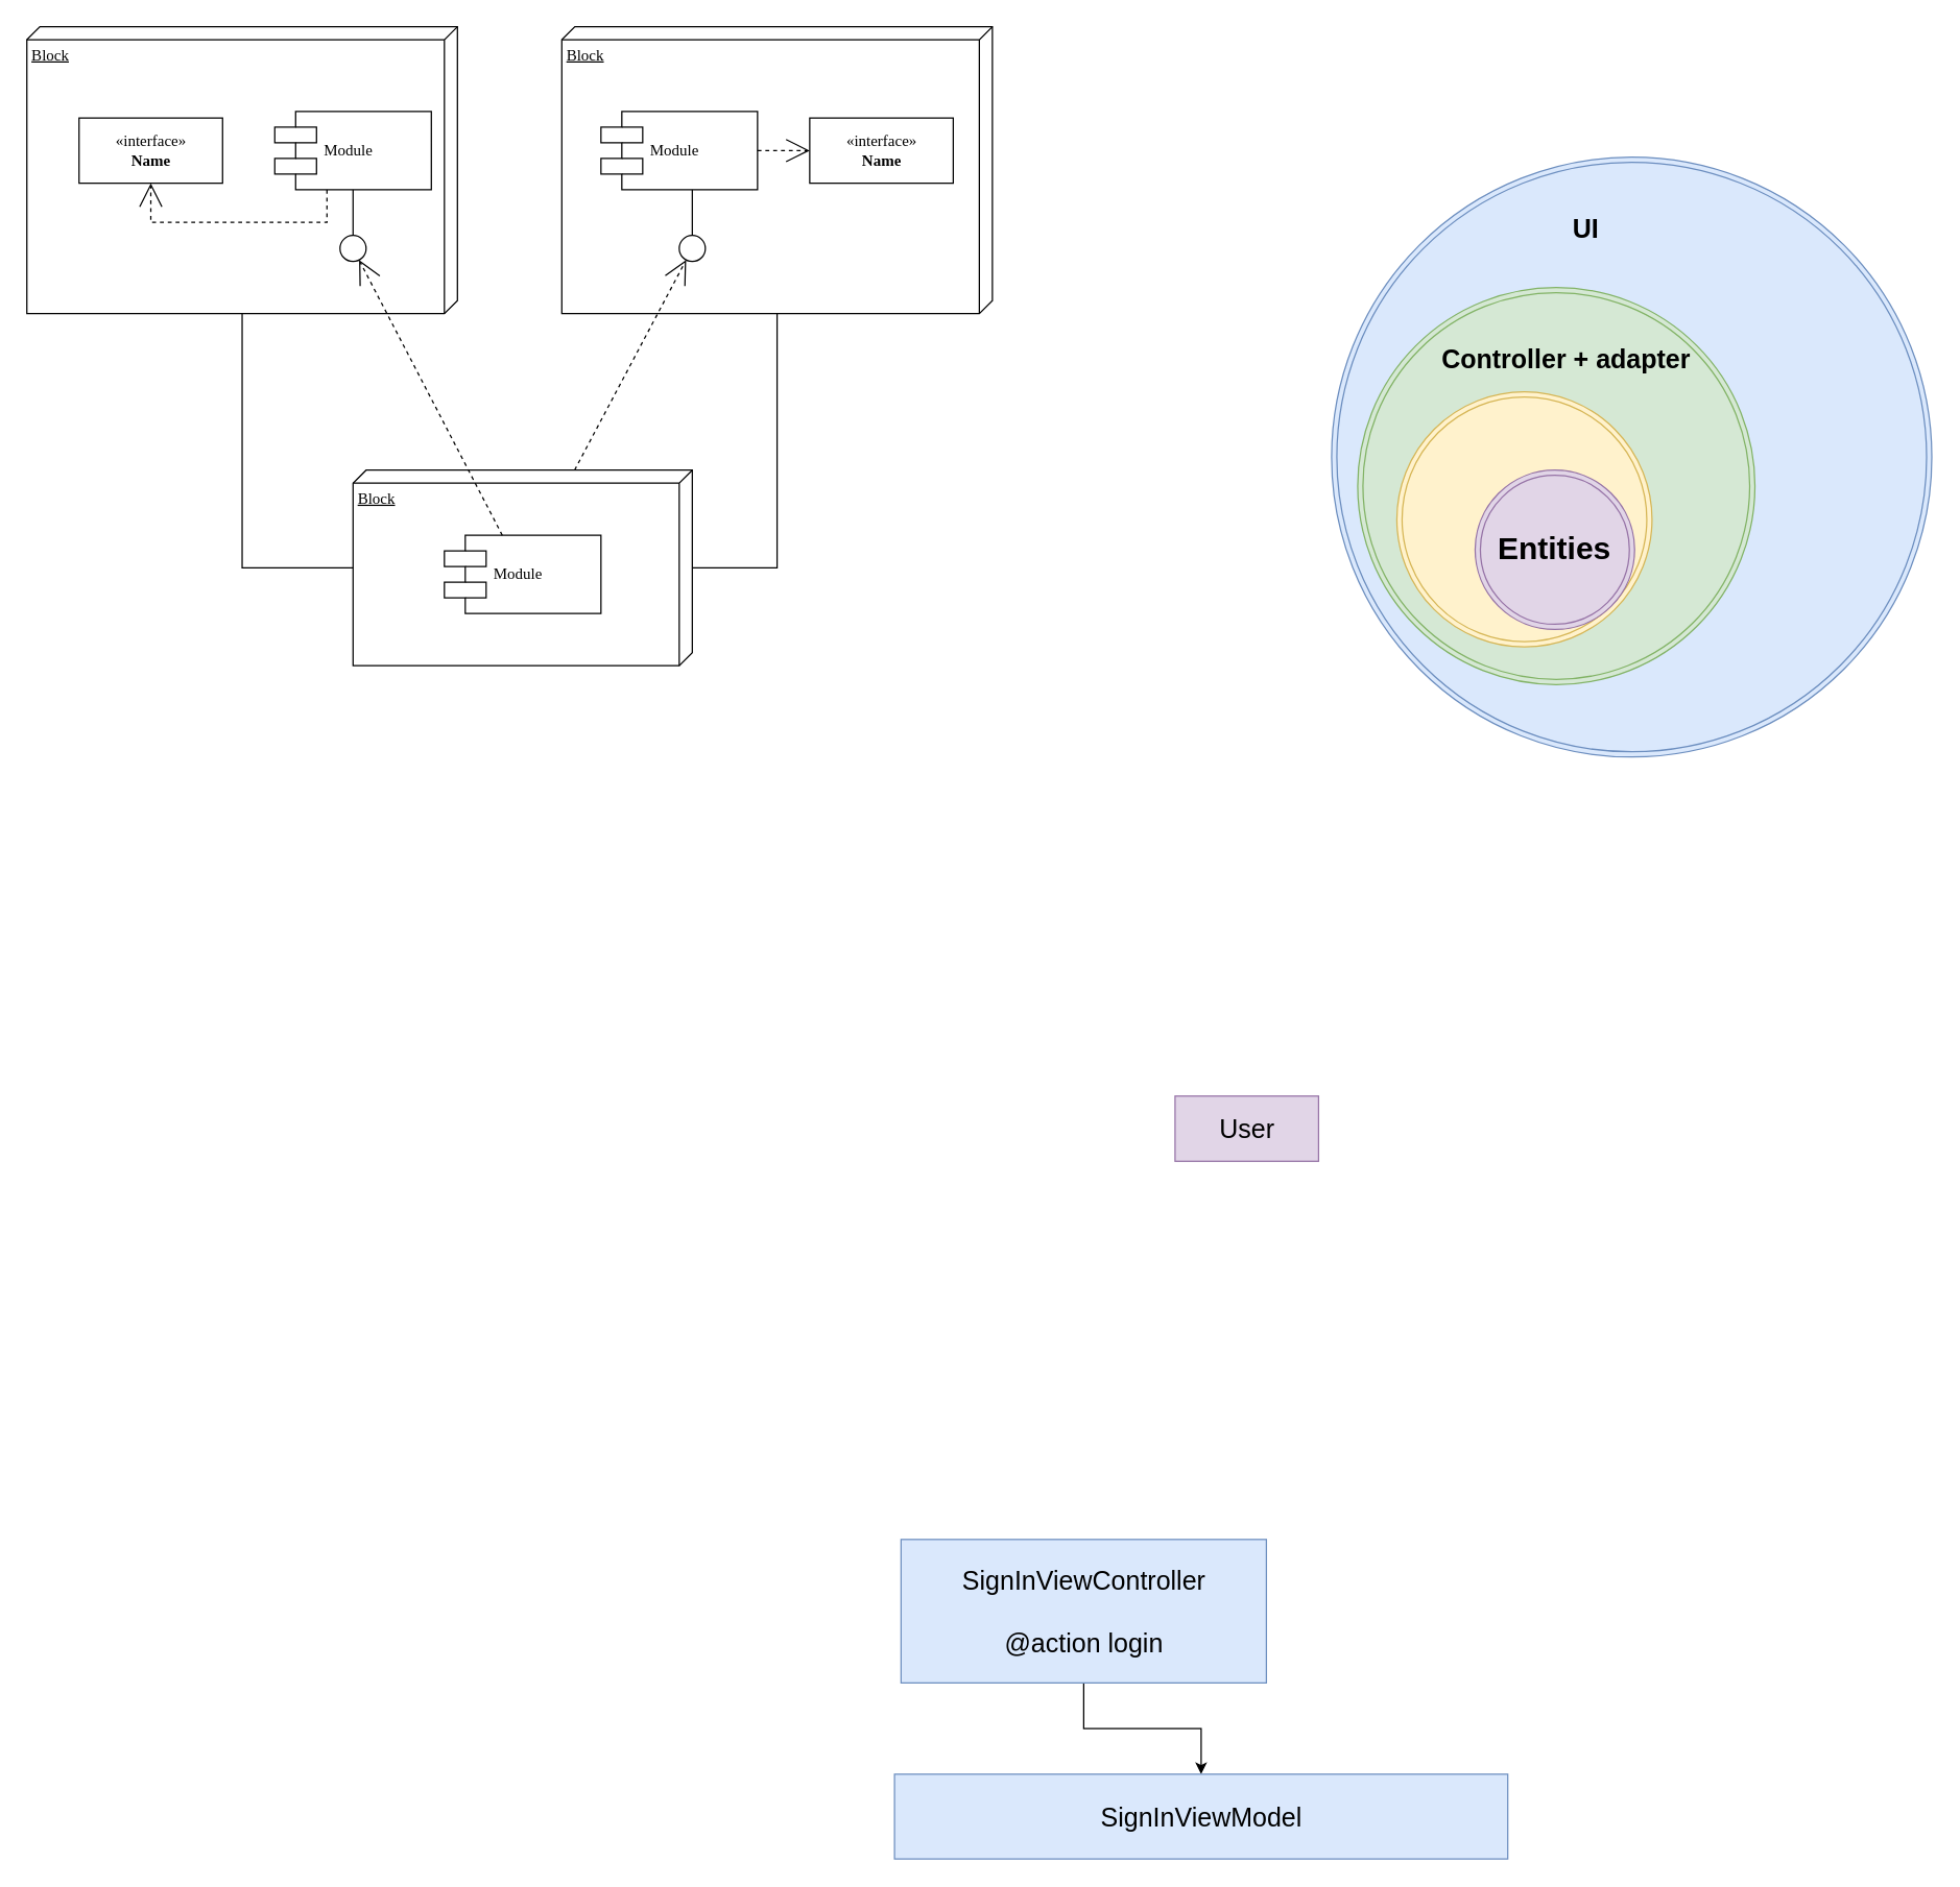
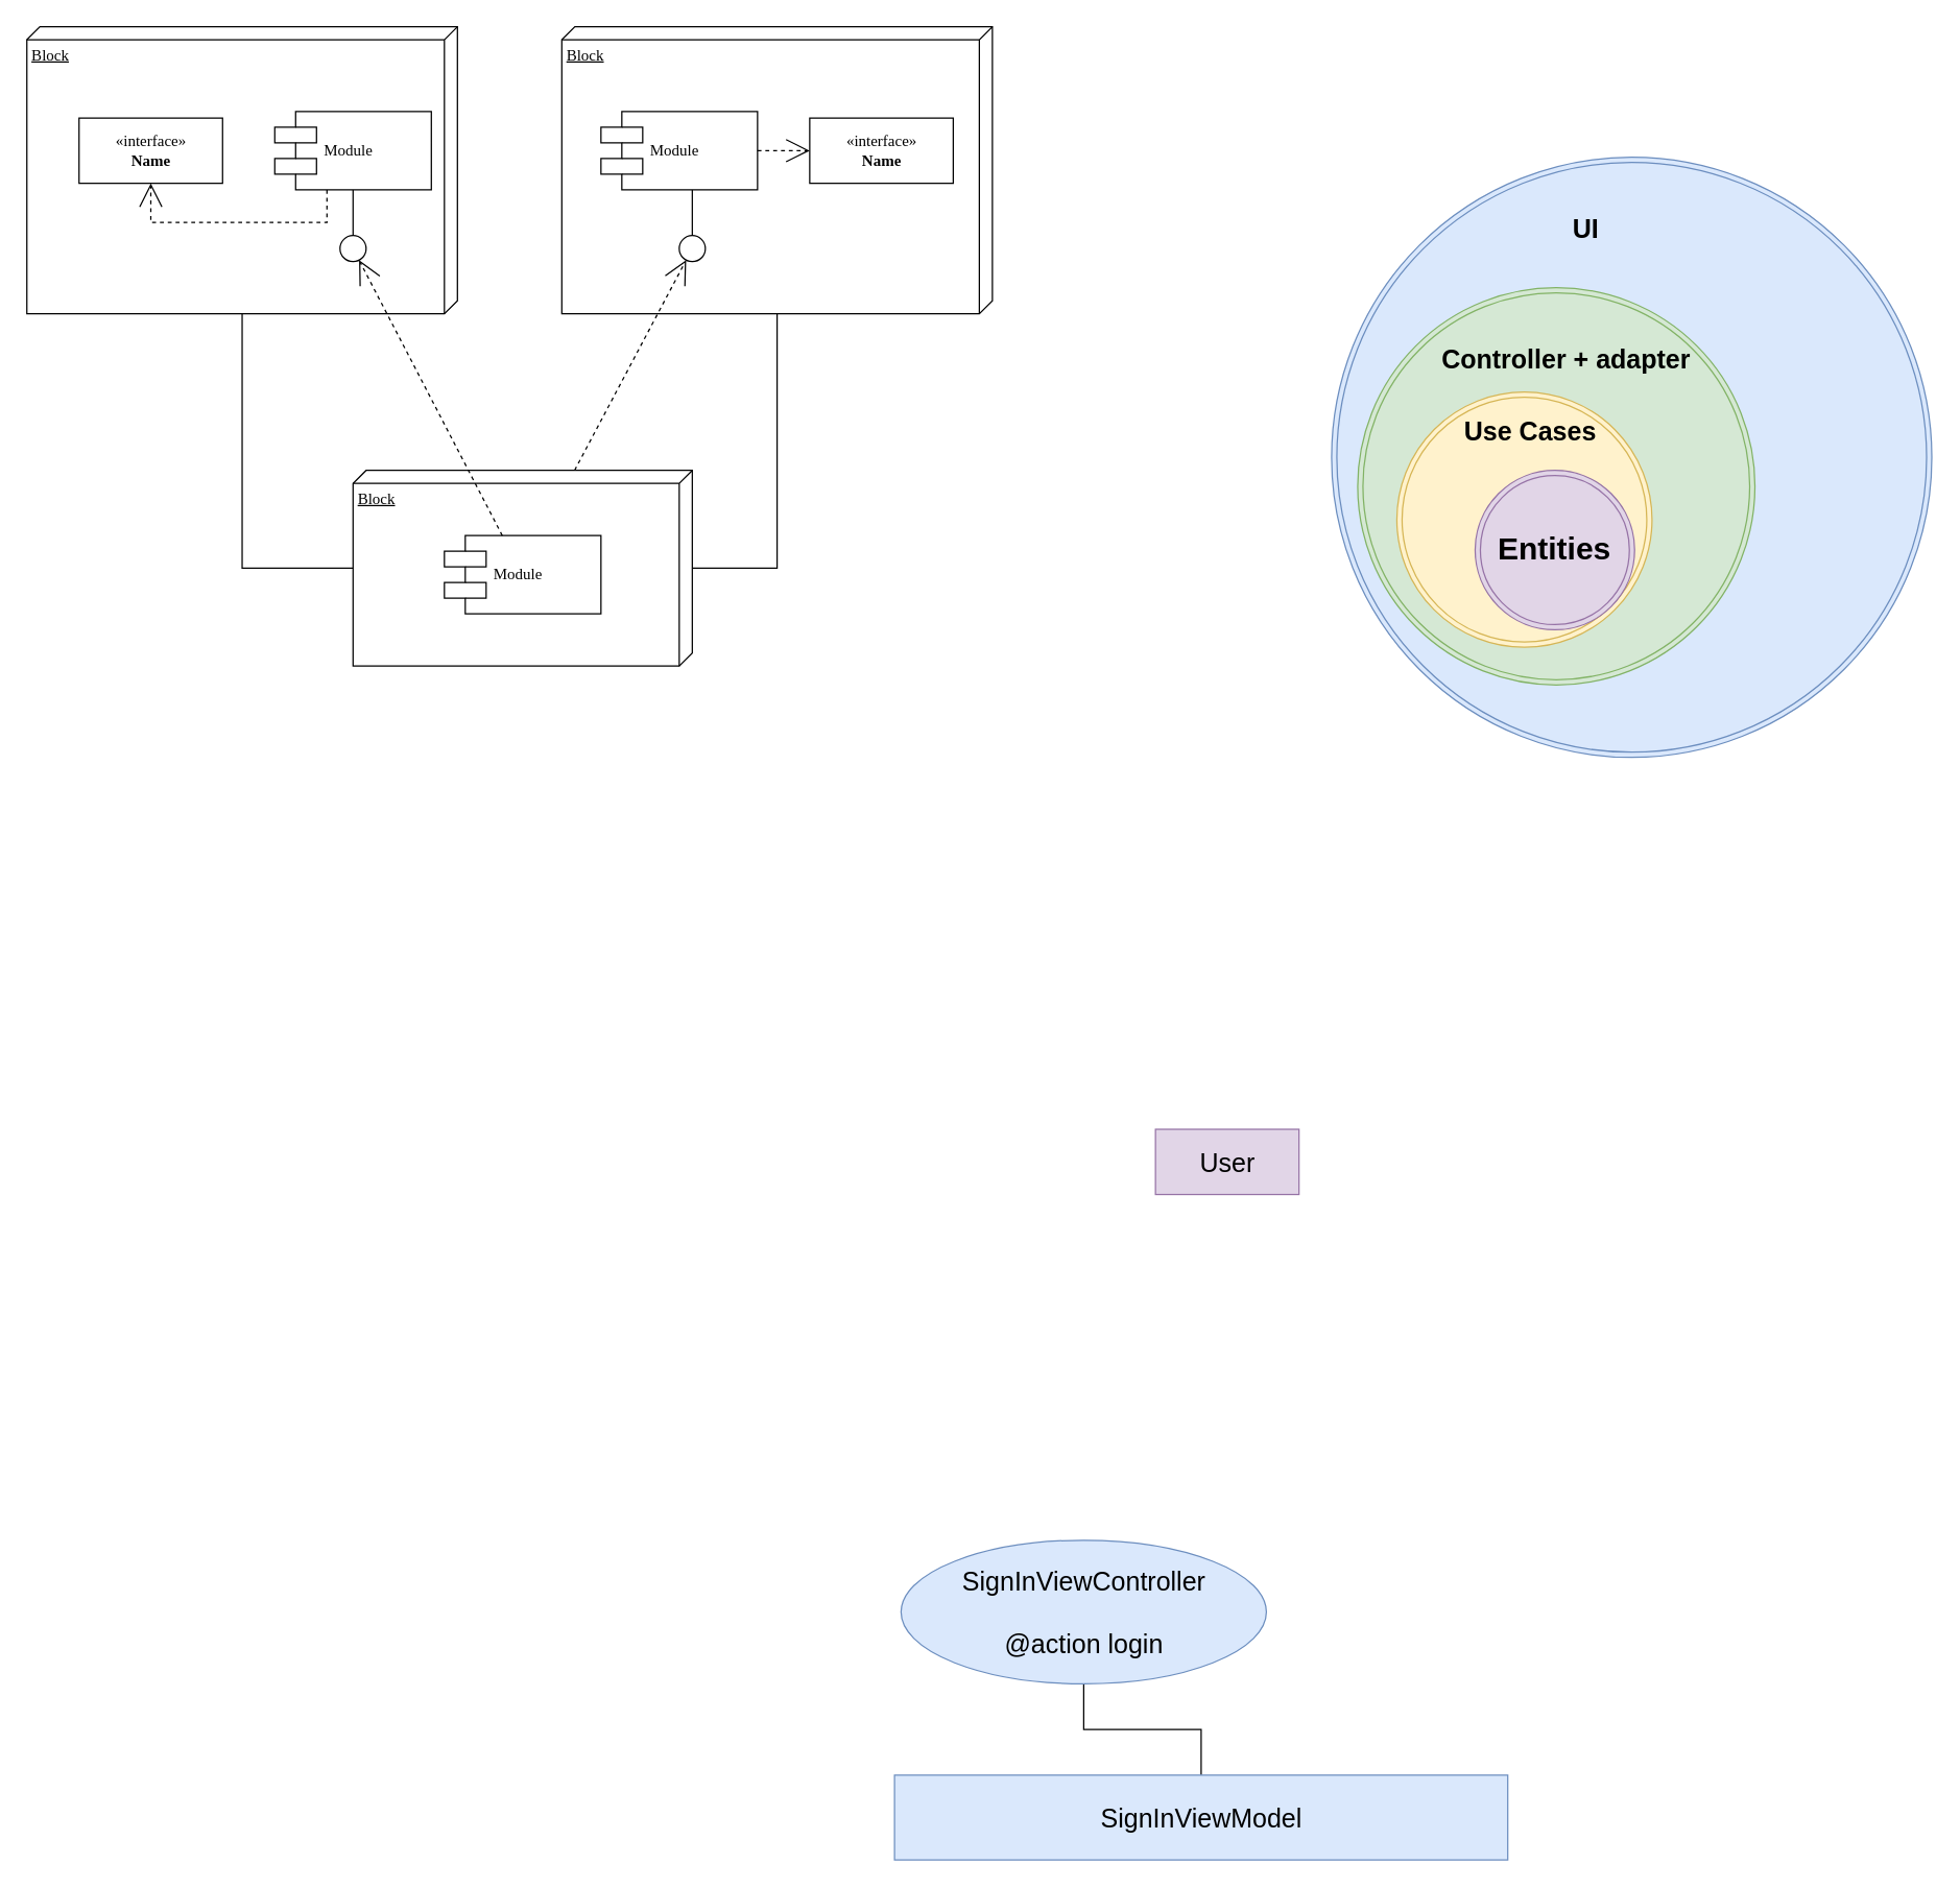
  <mxCell id="0" />
  <mxCell id="1" parent="0" />
  <mxCell id="2" value="Block" style="verticalAlign=top;align=left;spacingTop=8;spacingLeft=2;spacingRight=12;shape=cube;size=10;direction=south;fontStyle=4;html=1;rounded=0;shadow=0;comic=0;labelBackgroundColor=none;strokeWidth=1;fontFamily=Verdana;fontSize=12" parent="1" vertex="1"><mxGeometry x="20" y="20" width="330" height="220" as="geometry" /></mxCell>
  <mxCell id="3" value="Block" style="verticalAlign=top;align=left;spacingTop=8;spacingLeft=2;spacingRight=12;shape=cube;size=10;direction=south;fontStyle=4;html=1;rounded=0;shadow=0;comic=0;labelBackgroundColor=none;strokeWidth=1;fontFamily=Verdana;fontSize=12" parent="1" vertex="1"><mxGeometry x="430" y="20" width="330" height="220" as="geometry" /></mxCell>
  <mxCell id="4" value="Block" style="verticalAlign=top;align=left;spacingTop=8;spacingLeft=2;spacingRight=12;shape=cube;size=10;direction=south;fontStyle=4;html=1;rounded=0;shadow=0;comic=0;labelBackgroundColor=none;strokeWidth=1;fontFamily=Verdana;fontSize=12" parent="1" vertex="1"><mxGeometry x="270" y="360" width="260" height="150" as="geometry" /></mxCell>
  <mxCell id="5" value="&amp;laquo;interface&amp;raquo;&lt;br&gt;&lt;b&gt;Name&lt;/b&gt;" style="html=1;rounded=0;shadow=0;comic=0;labelBackgroundColor=none;strokeWidth=1;fontFamily=Verdana;fontSize=12;align=center;" parent="1" vertex="1"><mxGeometry x="60" y="90" width="110" height="50" as="geometry" /></mxCell>
  <mxCell id="6" value="Module" style="shape=component;align=left;spacingLeft=36;rounded=0;shadow=0;comic=0;labelBackgroundColor=none;strokeWidth=1;fontFamily=Verdana;fontSize=12;html=1;" parent="1" vertex="1"><mxGeometry x="210" y="85" width="120" height="60" as="geometry" /></mxCell>
  <mxCell id="7" value="" style="ellipse;whiteSpace=wrap;html=1;rounded=0;shadow=0;comic=0;labelBackgroundColor=none;strokeWidth=1;fontFamily=Verdana;fontSize=12;align=center;" parent="1" vertex="1"><mxGeometry x="260" y="180" width="20" height="20" as="geometry" /></mxCell>
  <mxCell id="8" value="Module" style="shape=component;align=left;spacingLeft=36;rounded=0;shadow=0;comic=0;labelBackgroundColor=none;strokeWidth=1;fontFamily=Verdana;fontSize=12;html=1;" parent="1" vertex="1"><mxGeometry x="460" y="85" width="120" height="60" as="geometry" /></mxCell>
  <mxCell id="9" value="&amp;laquo;interface&amp;raquo;&lt;br&gt;&lt;b&gt;Name&lt;/b&gt;" style="html=1;rounded=0;shadow=0;comic=0;labelBackgroundColor=none;strokeWidth=1;fontFamily=Verdana;fontSize=12;align=center;" parent="1" vertex="1"><mxGeometry x="620" y="90" width="110" height="50" as="geometry" /></mxCell>
  <mxCell id="10" value="" style="ellipse;whiteSpace=wrap;html=1;rounded=0;shadow=0;comic=0;labelBackgroundColor=none;strokeWidth=1;fontFamily=Verdana;fontSize=12;align=center;" parent="1" vertex="1"><mxGeometry x="520" y="180" width="20" height="20" as="geometry" /></mxCell>
  <mxCell id="11" value="Module" style="shape=component;align=left;spacingLeft=36;rounded=0;shadow=0;comic=0;labelBackgroundColor=none;strokeWidth=1;fontFamily=Verdana;fontSize=12;html=1;" parent="1" vertex="1"><mxGeometry x="340" y="410" width="120" height="60" as="geometry" /></mxCell>
  <mxCell id="12" style="edgeStyle=none;rounded=0;html=1;dashed=1;labelBackgroundColor=none;startArrow=none;startFill=0;startSize=8;endArrow=open;endFill=0;endSize=16;fontFamily=Verdana;fontSize=12;" parent="1" source="11" target="7" edge="1"><mxGeometry relative="1" as="geometry" /></mxCell>
  <mxCell id="13" style="edgeStyle=none;rounded=0;html=1;dashed=1;labelBackgroundColor=none;startArrow=none;startFill=0;startSize=8;endArrow=open;endFill=0;endSize=16;fontFamily=Verdana;fontSize=12;" parent="1" source="4" target="10" edge="1"><mxGeometry relative="1" as="geometry" /></mxCell>
  <mxCell id="14" style="edgeStyle=elbowEdgeStyle;rounded=0;html=1;labelBackgroundColor=none;startArrow=none;startFill=0;startSize=8;endArrow=none;endFill=0;endSize=16;fontFamily=Verdana;fontSize=12;" parent="1" source="10" target="8" edge="1"><mxGeometry relative="1" as="geometry" /></mxCell>
  <mxCell id="15" style="edgeStyle=elbowEdgeStyle;rounded=0;html=1;labelBackgroundColor=none;startArrow=none;startFill=0;startSize=8;endArrow=none;endFill=0;endSize=16;fontFamily=Verdana;fontSize=12;" parent="1" source="7" target="6" edge="1"><mxGeometry relative="1" as="geometry" /></mxCell>
  <mxCell id="16" style="edgeStyle=orthogonalEdgeStyle;rounded=0;html=1;labelBackgroundColor=none;startArrow=none;startFill=0;startSize=8;endArrow=open;endFill=0;endSize=16;fontFamily=Verdana;fontSize=12;dashed=1;" parent="1" source="6" target="5" edge="1"><mxGeometry relative="1" as="geometry"><Array as="points"><mxPoint x="250" y="170" /><mxPoint x="115" y="170" /></Array></mxGeometry></mxCell>
  <mxCell id="17" style="edgeStyle=orthogonalEdgeStyle;rounded=0;html=1;dashed=1;labelBackgroundColor=none;startArrow=none;startFill=0;startSize=8;endArrow=open;endFill=0;endSize=16;fontFamily=Verdana;fontSize=12;" parent="1" source="8" target="9" edge="1"><mxGeometry relative="1" as="geometry" /></mxCell>
  <mxCell id="18" style="edgeStyle=orthogonalEdgeStyle;rounded=0;html=1;labelBackgroundColor=none;startArrow=none;startFill=0;startSize=8;endArrow=none;endFill=0;endSize=16;fontFamily=Verdana;fontSize=12;" parent="1" source="4" target="3" edge="1"><mxGeometry relative="1" as="geometry"><Array as="points"><mxPoint x="595" y="435" /></Array></mxGeometry></mxCell>
  <mxCell id="19" style="edgeStyle=orthogonalEdgeStyle;rounded=0;html=1;labelBackgroundColor=none;startArrow=none;startFill=0;startSize=8;endArrow=none;endFill=0;endSize=16;fontFamily=Verdana;fontSize=12;" parent="1" source="4" target="2" edge="1"><mxGeometry relative="1" as="geometry"><Array as="points"><mxPoint x="185" y="435" /></Array></mxGeometry></mxCell>
  <mxCell id="20" value="" style="group" vertex="1" connectable="0" parent="1"><mxGeometry x="1020" y="120" width="460" height="460" as="geometry" /></mxCell>
  <mxCell id="21" value="" style="ellipse;shape=doubleEllipse;whiteSpace=wrap;html=1;aspect=fixed;fontSize=20;fillColor=#dae8fc;strokeColor=#6c8ebf;" vertex="1" parent="20"><mxGeometry width="460" height="460" as="geometry" /></mxCell>
  <mxCell id="22" value="" style="ellipse;shape=doubleEllipse;whiteSpace=wrap;html=1;aspect=fixed;fontSize=20;fillColor=#d5e8d4;strokeColor=#82b366;" vertex="1" parent="20"><mxGeometry x="20" y="100" width="304.44" height="304.44" as="geometry" /></mxCell>
  <mxCell id="23" value="t" style="ellipse;shape=doubleEllipse;whiteSpace=wrap;html=1;aspect=fixed;fillColor=#fff2cc;strokeColor=#d6b656;" vertex="1" parent="20"><mxGeometry x="50" y="180" width="195.556" height="195.556" as="geometry" /></mxCell>
+ <mxCell id="24" value="Use Cases" style="text;align=center;fontStyle=1;verticalAlign=middle;spacingLeft=3;spacingRight=3;strokeColor=none;rotatable=0;points=[[0,0.5],[1,0.5]];portConstraint=eastwest;fontSize=20;" vertex="1" parent="20"><mxGeometry x="119.999" y="190.004" width="65.185" height="37.556" as="geometry" /></mxCell>
  <mxCell id="25" value="&lt;h1&gt;Entities&lt;/h1&gt;" style="ellipse;shape=doubleEllipse;whiteSpace=wrap;html=1;aspect=fixed;fillColor=#e1d5e7;strokeColor=#9673a6;" vertex="1" parent="20"><mxGeometry x="109.997" y="240" width="122.222" height="122.222" as="geometry" /></mxCell>
  <mxCell id="26" value="Controller + adapter" style="text;align=center;fontStyle=1;verticalAlign=middle;spacingLeft=3;spacingRight=3;strokeColor=none;rotatable=0;points=[[0,0.5],[1,0.5]];portConstraint=eastwest;fontSize=20;" vertex="1" parent="20"><mxGeometry x="140" y="140" width="80" height="26" as="geometry" /></mxCell>
  <mxCell id="27" value="UI" style="text;align=center;fontStyle=1;verticalAlign=middle;spacingLeft=3;spacingRight=3;strokeColor=none;rotatable=0;points=[[0,0.5],[1,0.5]];portConstraint=eastwest;fontSize=20;" vertex="1" parent="20"><mxGeometry x="155.18" y="40" width="80" height="26" as="geometry" /></mxCell>
- <mxCell id="28" value="User" style="html=1;fontSize=20;fillColor=#e1d5e7;strokeColor=#9673a6;" vertex="1" parent="1"><mxGeometry x="900" y="840" width="110" height="50" as="geometry" /></mxCell>
- <mxCell id="29" style="edgeStyle=orthogonalEdgeStyle;rounded=0;orthogonalLoop=1;jettySize=auto;html=1;fontSize=20;" edge="1" parent="1" source="30" target="31"><mxGeometry relative="1" as="geometry" /></mxCell>
- <mxCell id="30" value="SignInViewController&lt;br&gt;&lt;br&gt;@action login" style="html=1;fontSize=20;fillColor=#dae8fc;strokeColor=#6c8ebf;" vertex="1" parent="1"><mxGeometry x="690" y="1180" width="280" height="110" as="geometry" /></mxCell>
+ <mxCell id="28" value="User" style="html=1;fontSize=20;fillColor=#e1d5e7;strokeColor=#9673a6;" vertex="1" parent="1"><mxGeometry x="885" y="865" width="110" height="50" as="geometry" /></mxCell>
+ <mxCell id="29" style="edgeStyle=orthogonalEdgeStyle;rounded=0;orthogonalLoop=1;jettySize=auto;html=1;fontSize=20;endArrow=none;" edge="1" parent="1" source="30" target="31"><mxGeometry relative="1" as="geometry" /></mxCell>
+ <mxCell id="30" value="SignInViewController&lt;br&gt;&lt;br&gt;@action login" style="ellipse;html=1;fontSize=20;fillColor=#dae8fc;strokeColor=#6c8ebf;" vertex="1" parent="1"><mxGeometry x="690" y="1180" width="280" height="110" as="geometry" /></mxCell>
  <mxCell id="31" value="SignInViewModel" style="html=1;fontSize=20;fillColor=#dae8fc;strokeColor=#6c8ebf;" vertex="1" parent="1"><mxGeometry x="685" y="1360" width="470" height="65" as="geometry" /></mxCell>
